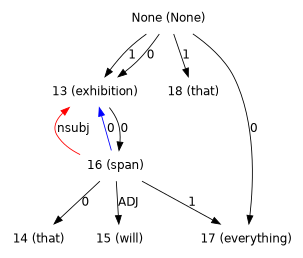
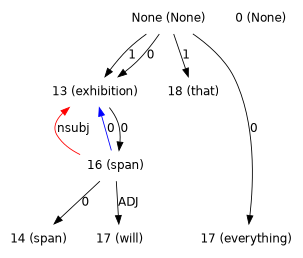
  digraph {
    fontname="DejaVu Sans"
    node [fontname="DejaVu Sans" shape=plaintext]
    edge [dir=forward fontname="DejaVu Sans"]
    n1 [label="None (None)"]
    n2 [label="13 (exhibition)"]
    n3 [label="18 (that)"]
    n4 [label="17 (everything)"]
    n5 [label="16 (span)"]
-   n6 [label="14 (that)"]
-   n7 [label="15 (will)"]
+   n6 [label="14 (span)"]
+   n7 [label="17 (will)"]
+   n8 [label="0 (None)"]
    n1 -> n2 [label=1]
    n1 -> n2 [label=0]
    n1 -> n3 [label=1]
    n1 -> n4 [label=0]
    n2 -> n5 [label=0]
    n5 -> n2 [color=red label=nsubj]
    n5 -> n2 [color=blue label=0]
-   n5 -> n4 [label=1]
    n5 -> n6 [label=0]
    n5 -> n7 [label=ADJ]
  }
